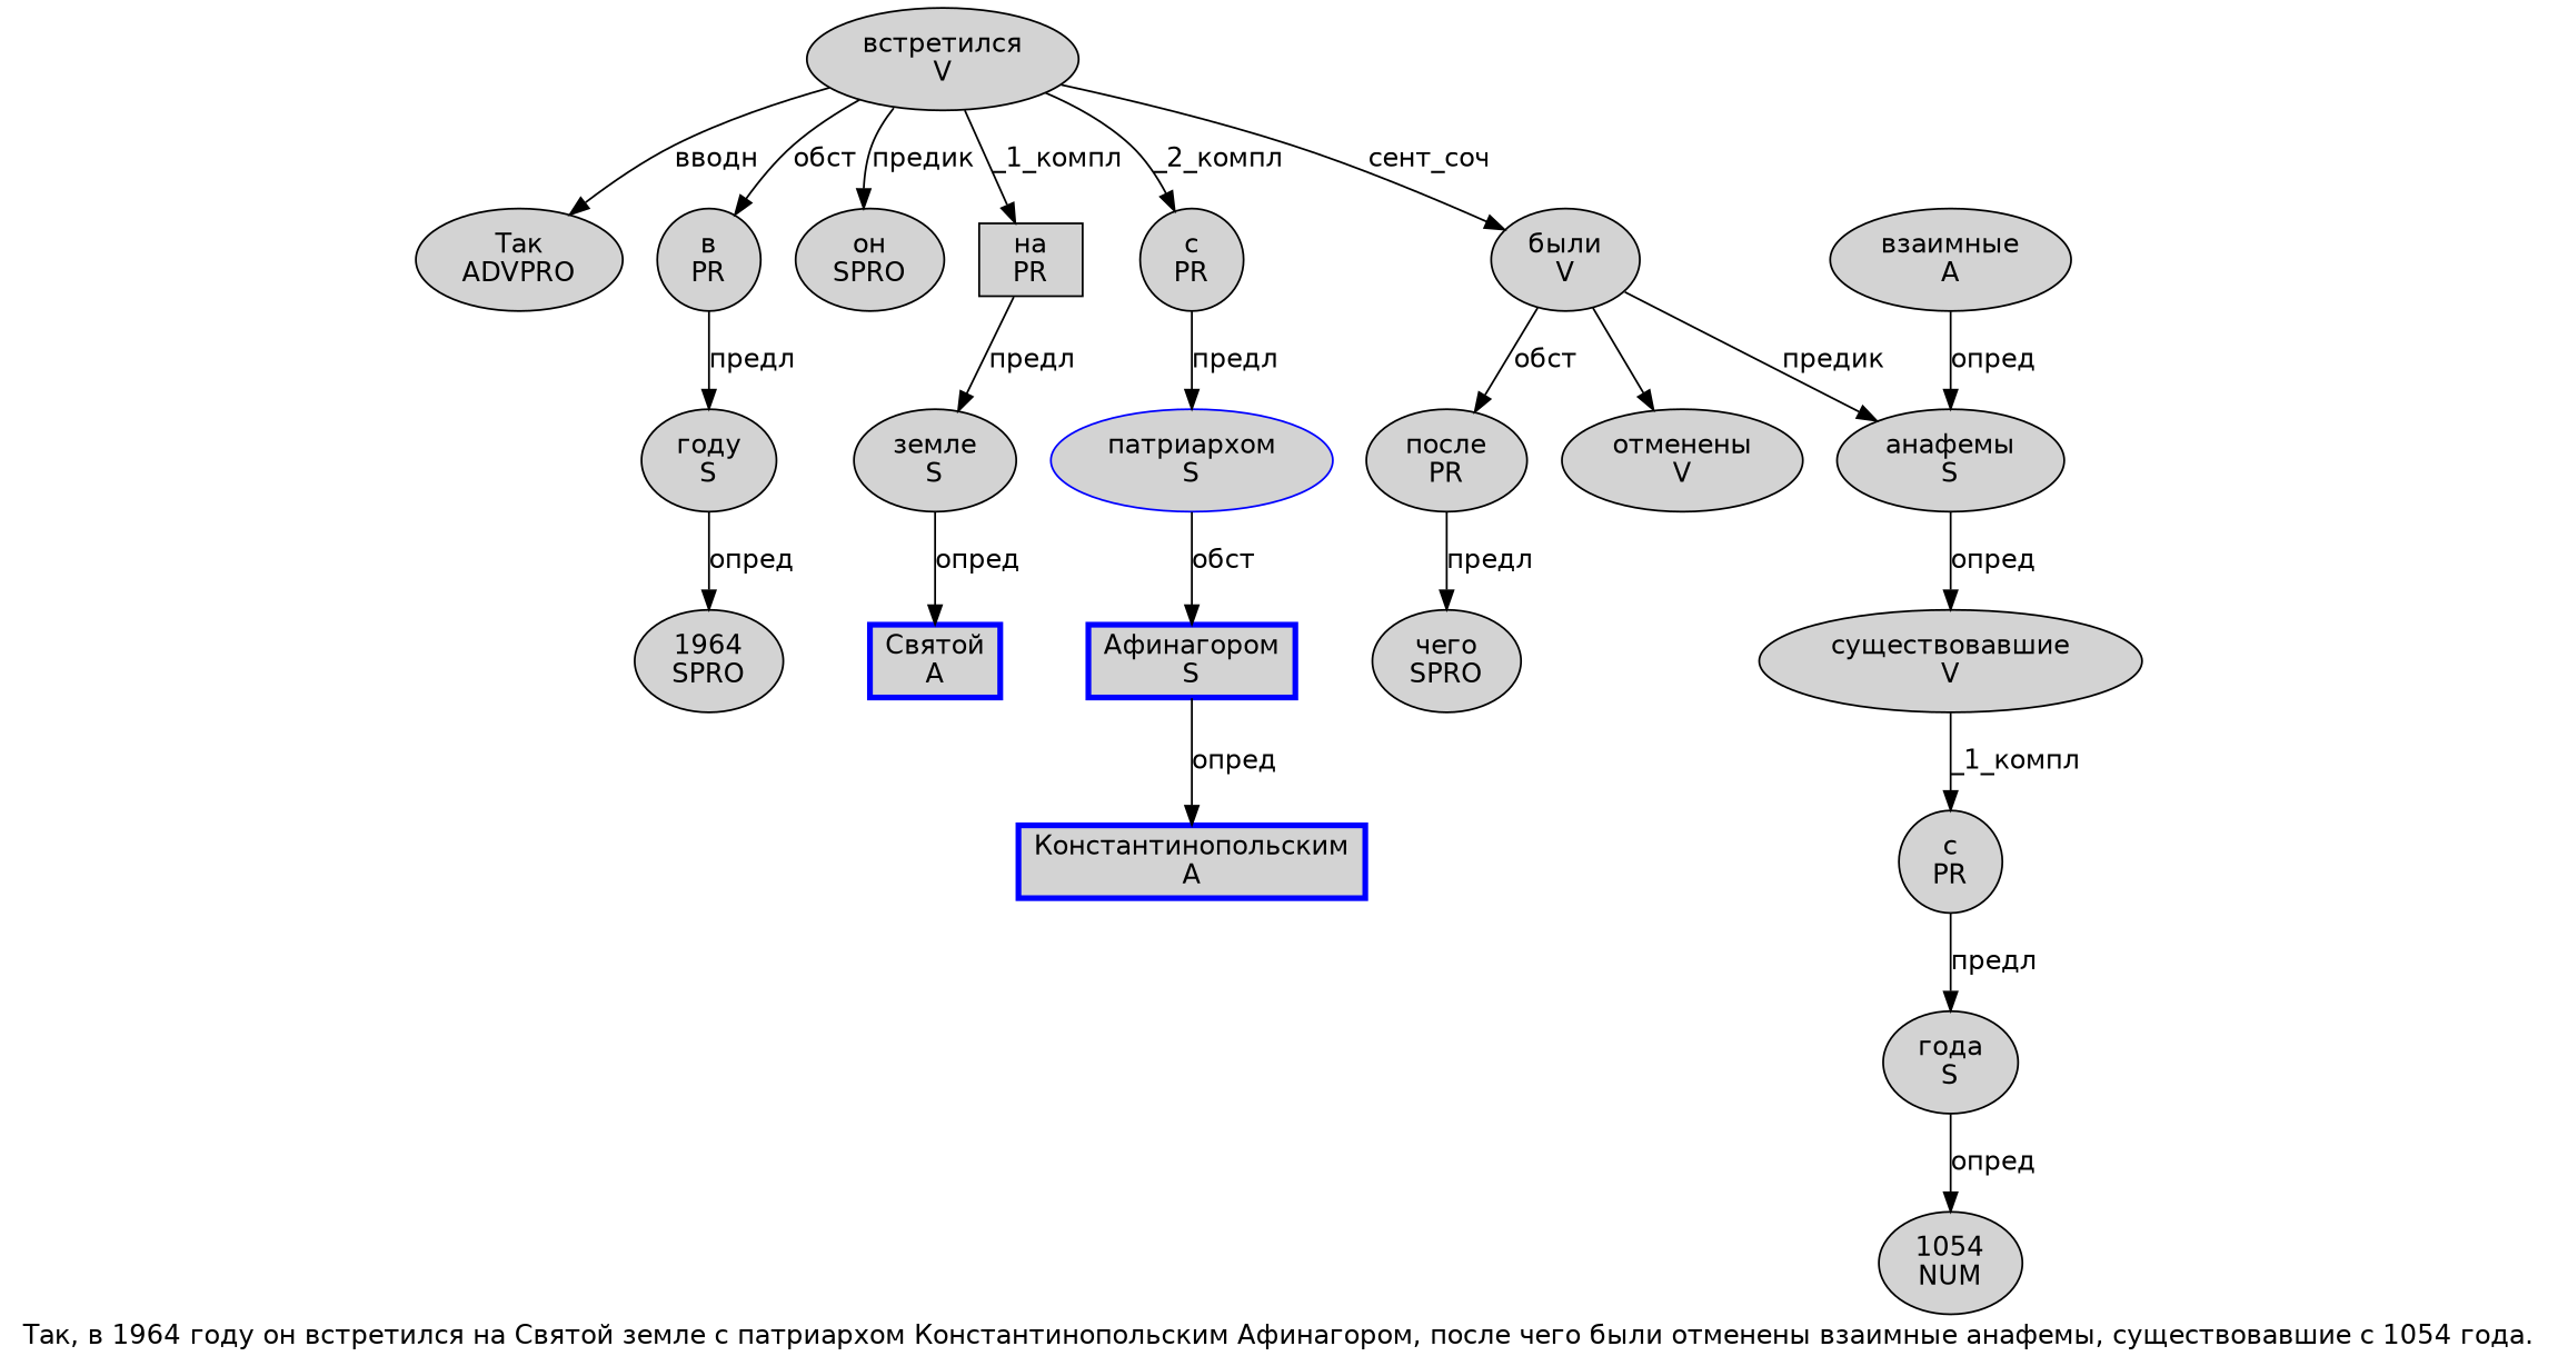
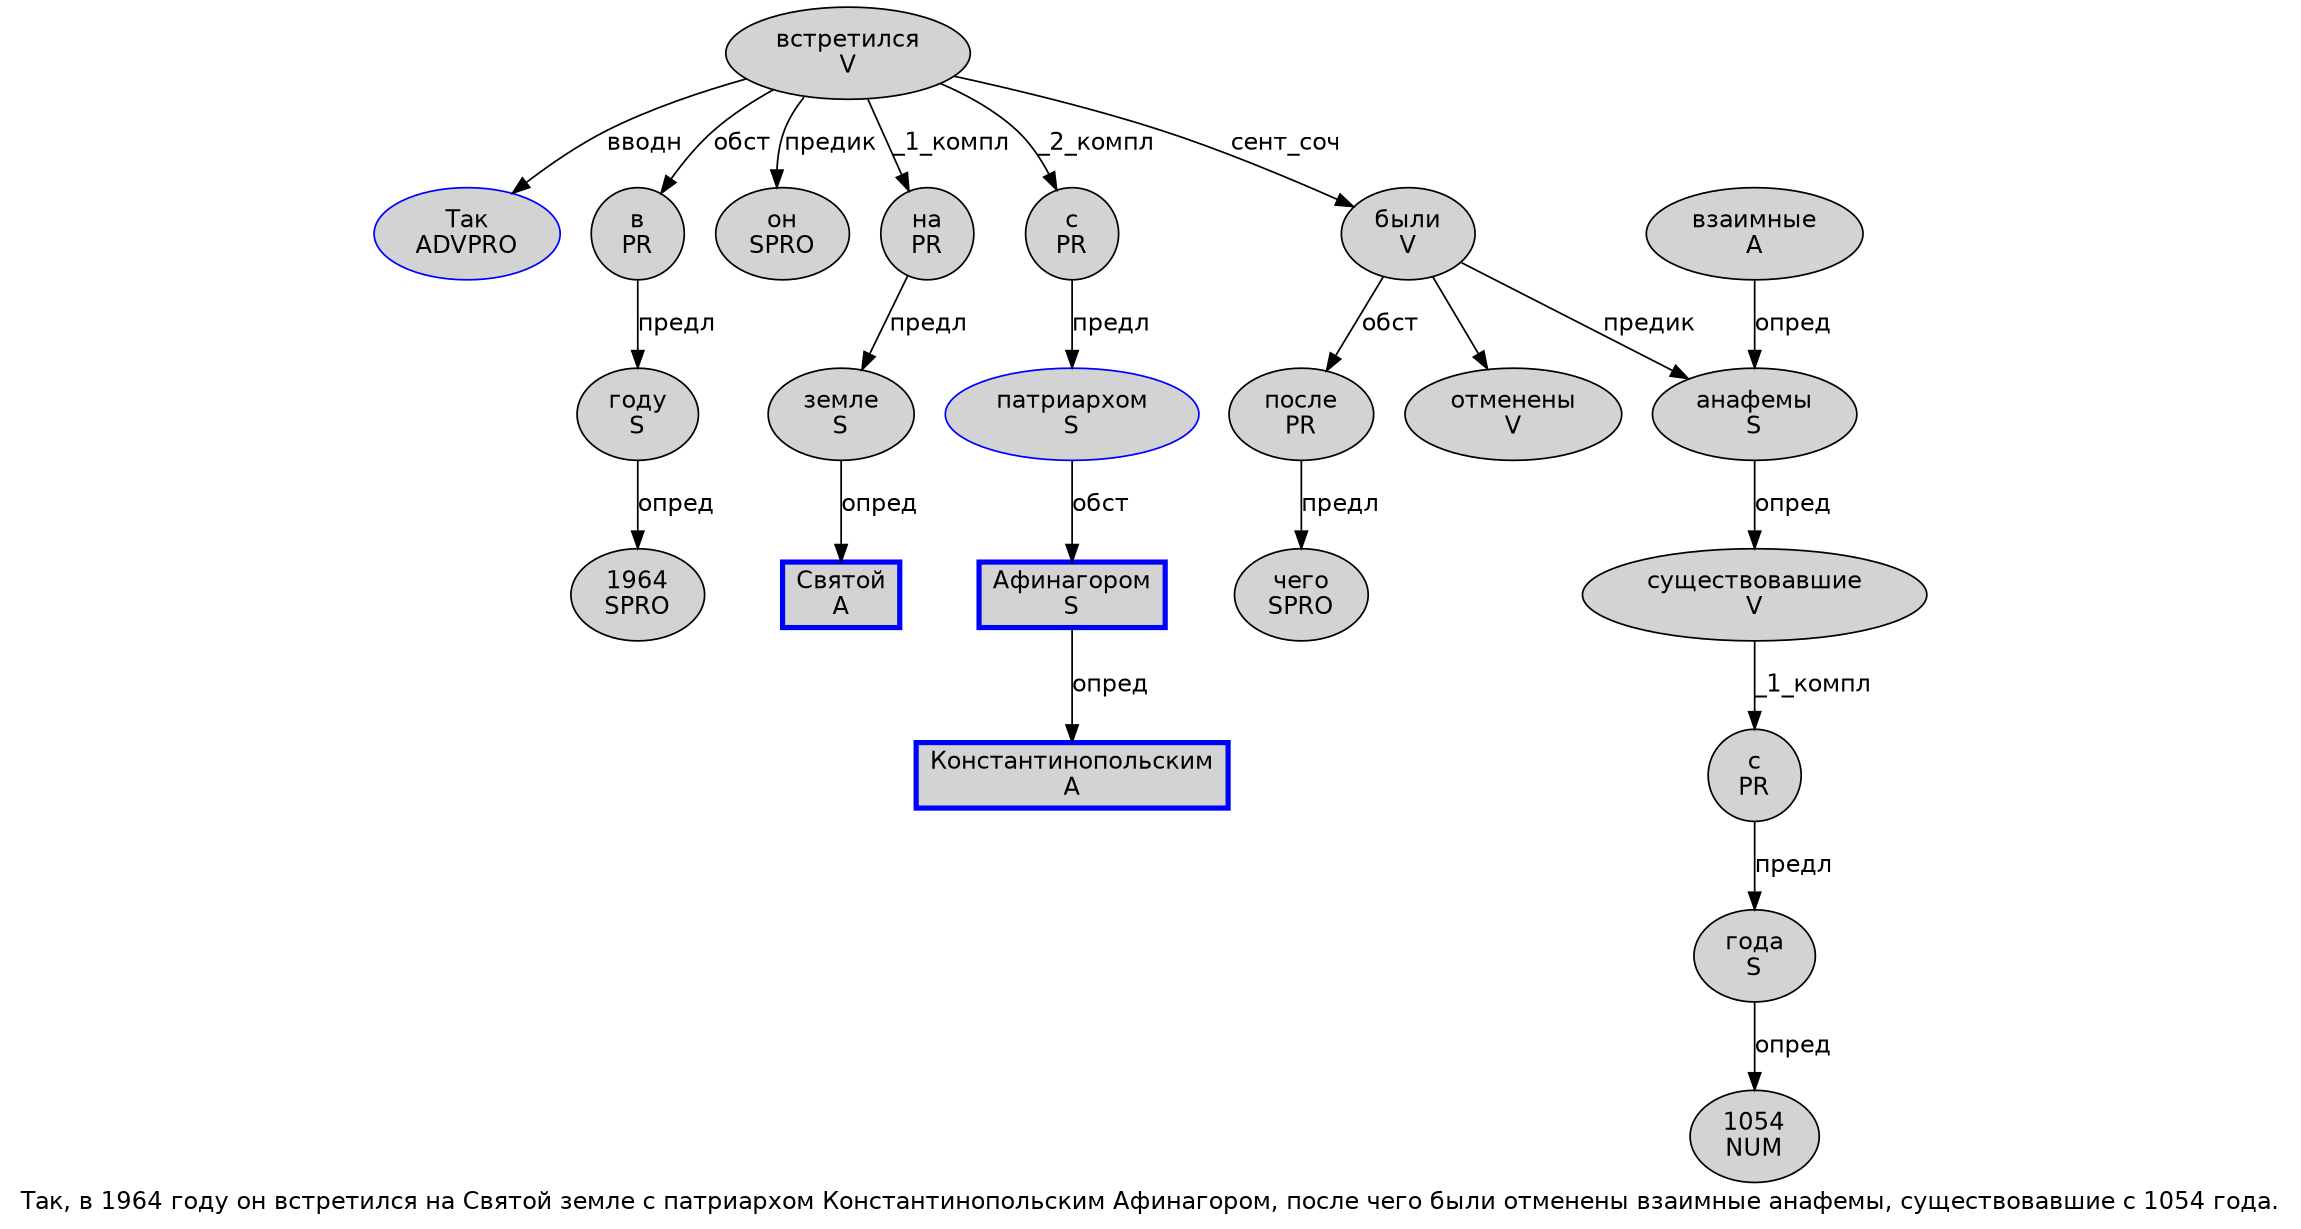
  digraph {
    fontname="DejaVu Sans"
    label="Так, в 1964 году он встретился на Святой земле с патриархом Константинопольским Афинагором, после чего были отменены взаимные анафемы, существовавшие с 1054 года."
    node [fillcolor=lightgray fontname="DejaVu Sans" penwidth=1 shape=ellipse style=filled]
    edge [fontname="DejaVu Sans"]
-   n1 [label="Так\nADVPRO"]
+   n1 [label="Так\nADVPRO" color=blue]
    n2 [label="в\nPR"]
    n3 [label="году\nS"]
    n4 [label="1964\nSPRO"]
    n5 [label="он\nSPRO"]
    n6 [label="встретился\nV"]
-   n7 [label="на\nPR" shape=box]
+   n7 [label="на\nPR"]
    n8 [label="с\nPR"]
    n9 [label="были\nV"]
    n10 [label="земле\nS"]
    n11 [color=blue label="патриархом\nS"]
    n12 [label="после\nPR"]
    n13 [label="отменены\nV"]
    n14 [label="анафемы\nS"]
    n15 [color=blue label="Святой\nA" penwidth=3 shape=box]
    n16 [color=blue label="Афинагором\nS" penwidth=3 shape=box]
    n17 [color=blue label="Константинопольским\nA" penwidth=3 shape=box]
    n18 [label="чего\nSPRO"]
    n19 [label="существовавшие\nV"]
    n20 [label="взаимные\nA"]
    n21 [label="с\nPR"]
    n22 [label="года\nS"]
    n23 [label="1054\nNUM"]
    n2 -> n3 [label="предл"]
    n3 -> n4 [label="опред"]
    n6 -> n1 [label="вводн"]
    n6 -> n2 [label="обст"]
    n6 -> n5 [label="предик"]
    n6 -> n7 [label="_1_компл"]
    n6 -> n8 [label="_2_компл"]
    n6 -> n9 [label="сент_соч"]
    n7 -> n10 [label="предл"]
    n8 -> n11 [label="предл"]
    n9 -> n12 [label="обст"]
    n9 -> n13
    n9 -> n14 [label="предик"]
    n10 -> n15 [label="опред"]
    n11 -> n16 [label="обст"]
    n12 -> n18 [label="предл"]
    n14 -> n19 [label="опред"]
    n16 -> n17 [label="опред"]
    n19 -> n21 [label="_1_компл"]
    n20 -> n14 [label="опред"]
    n21 -> n22 [label="предл"]
    n22 -> n23 [label="опред"]
  }
